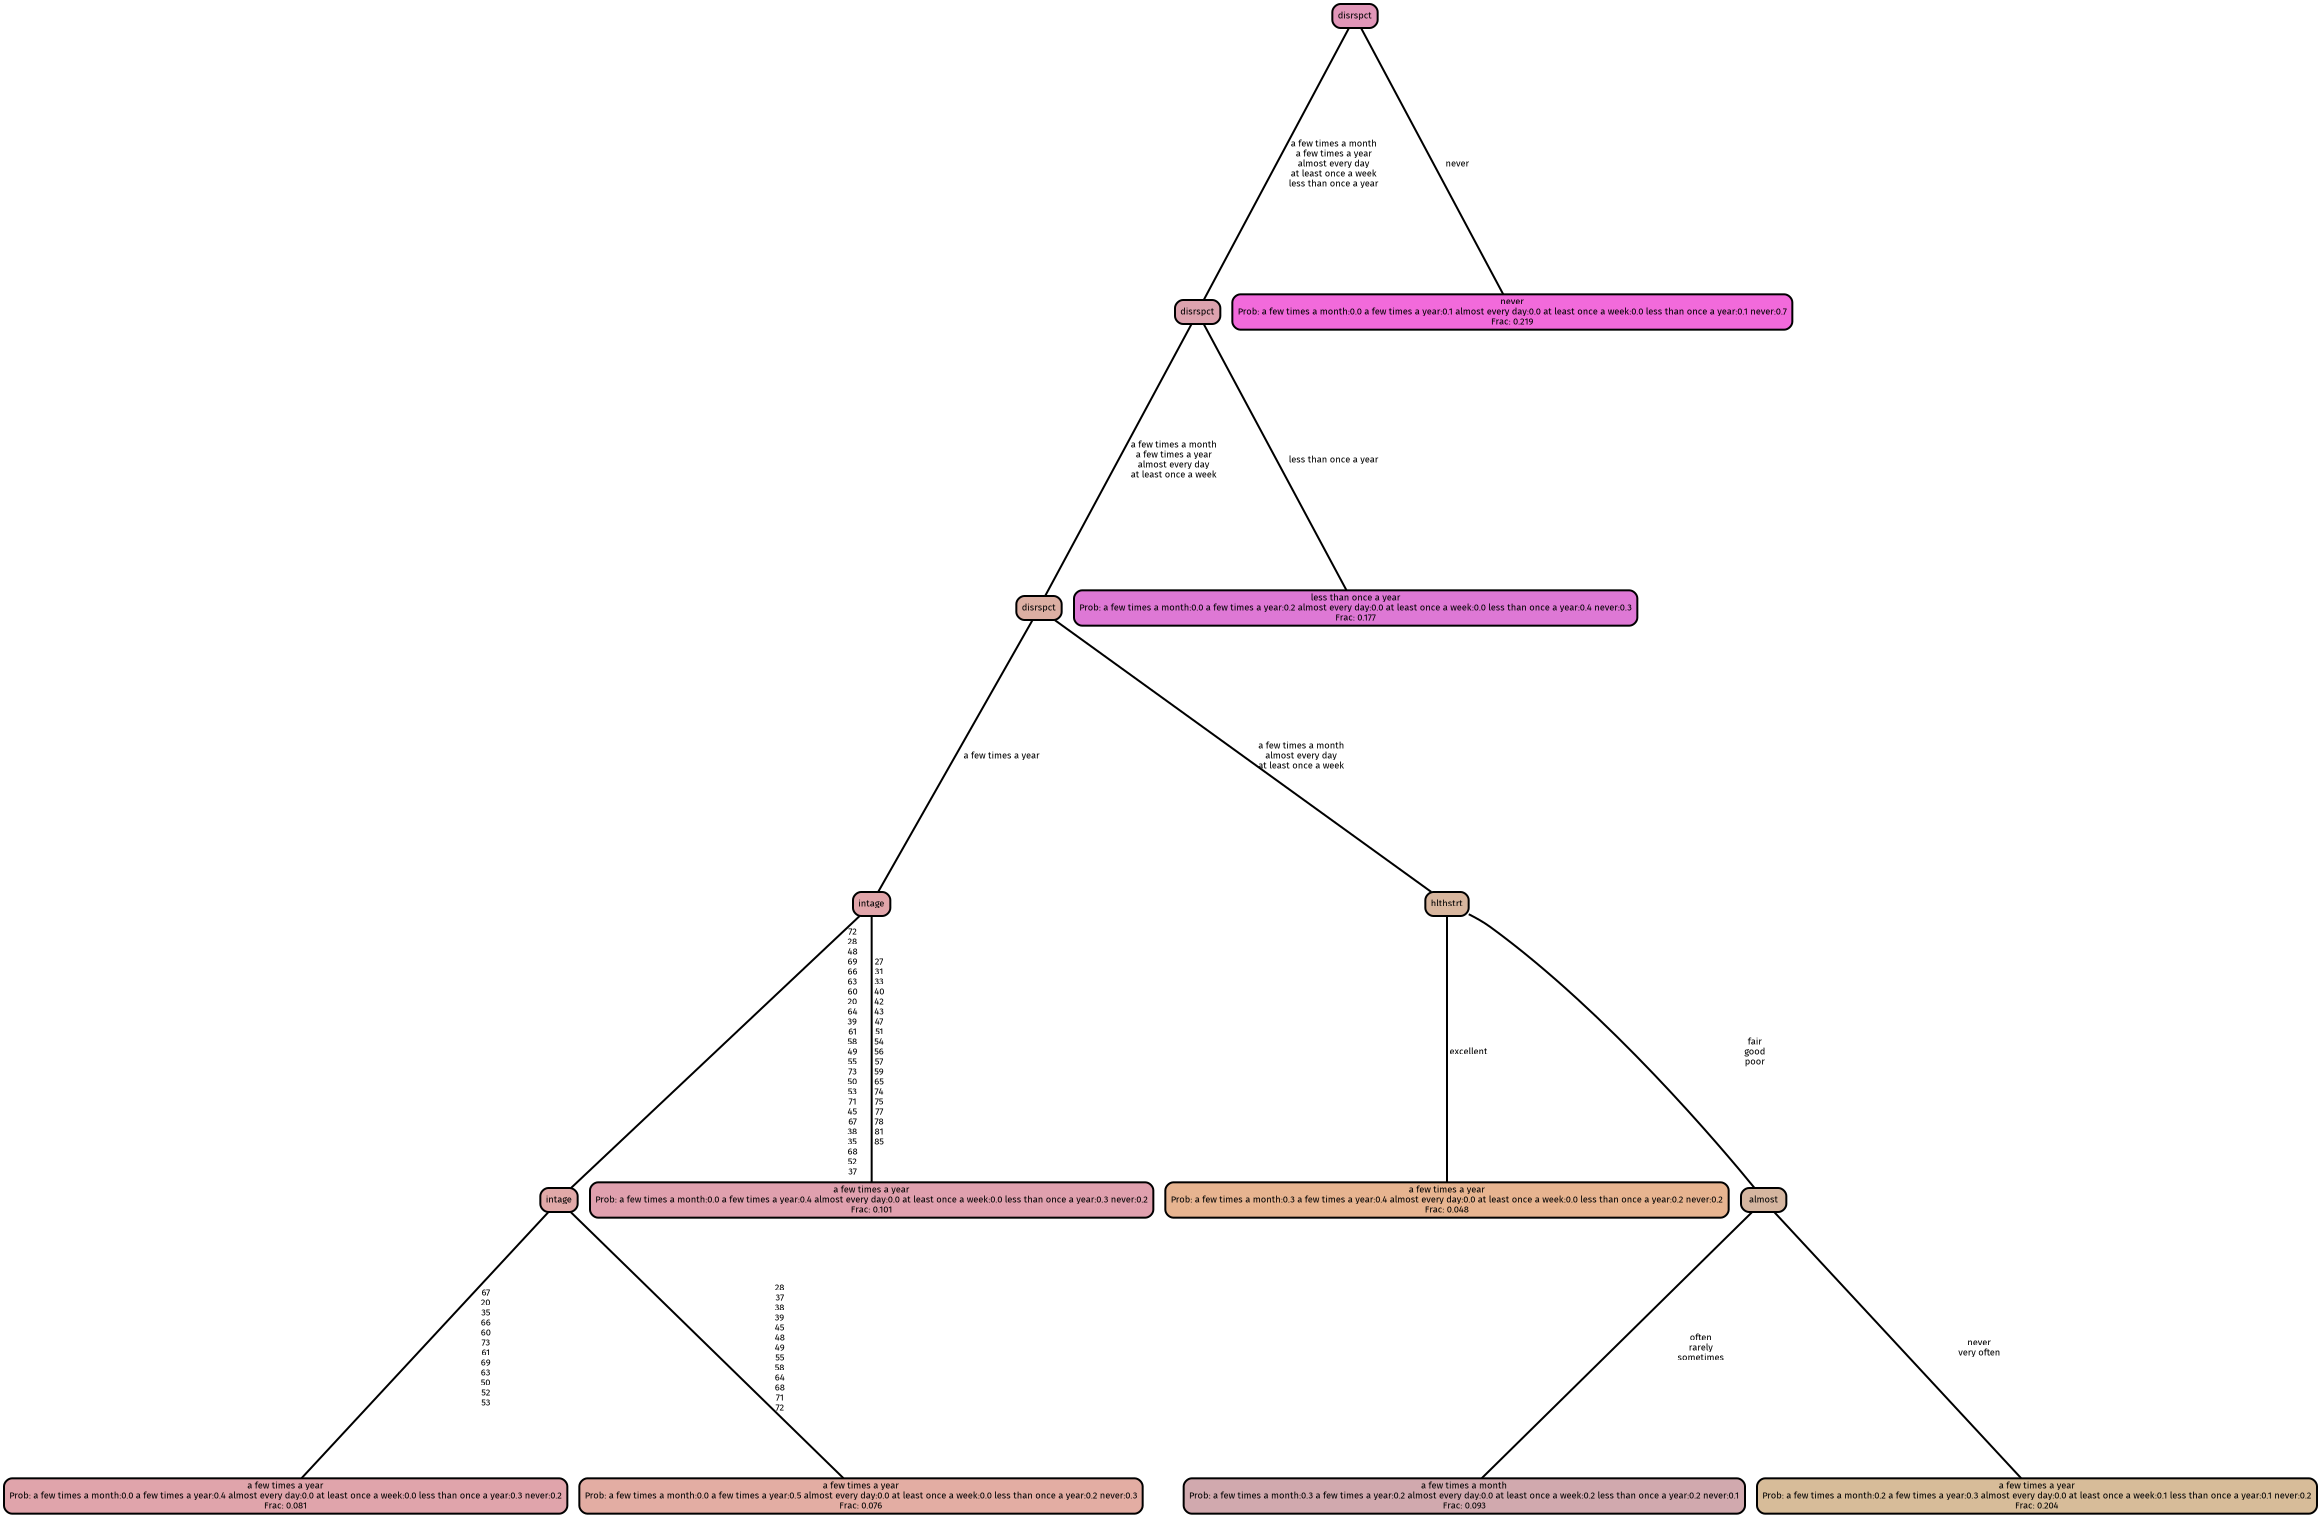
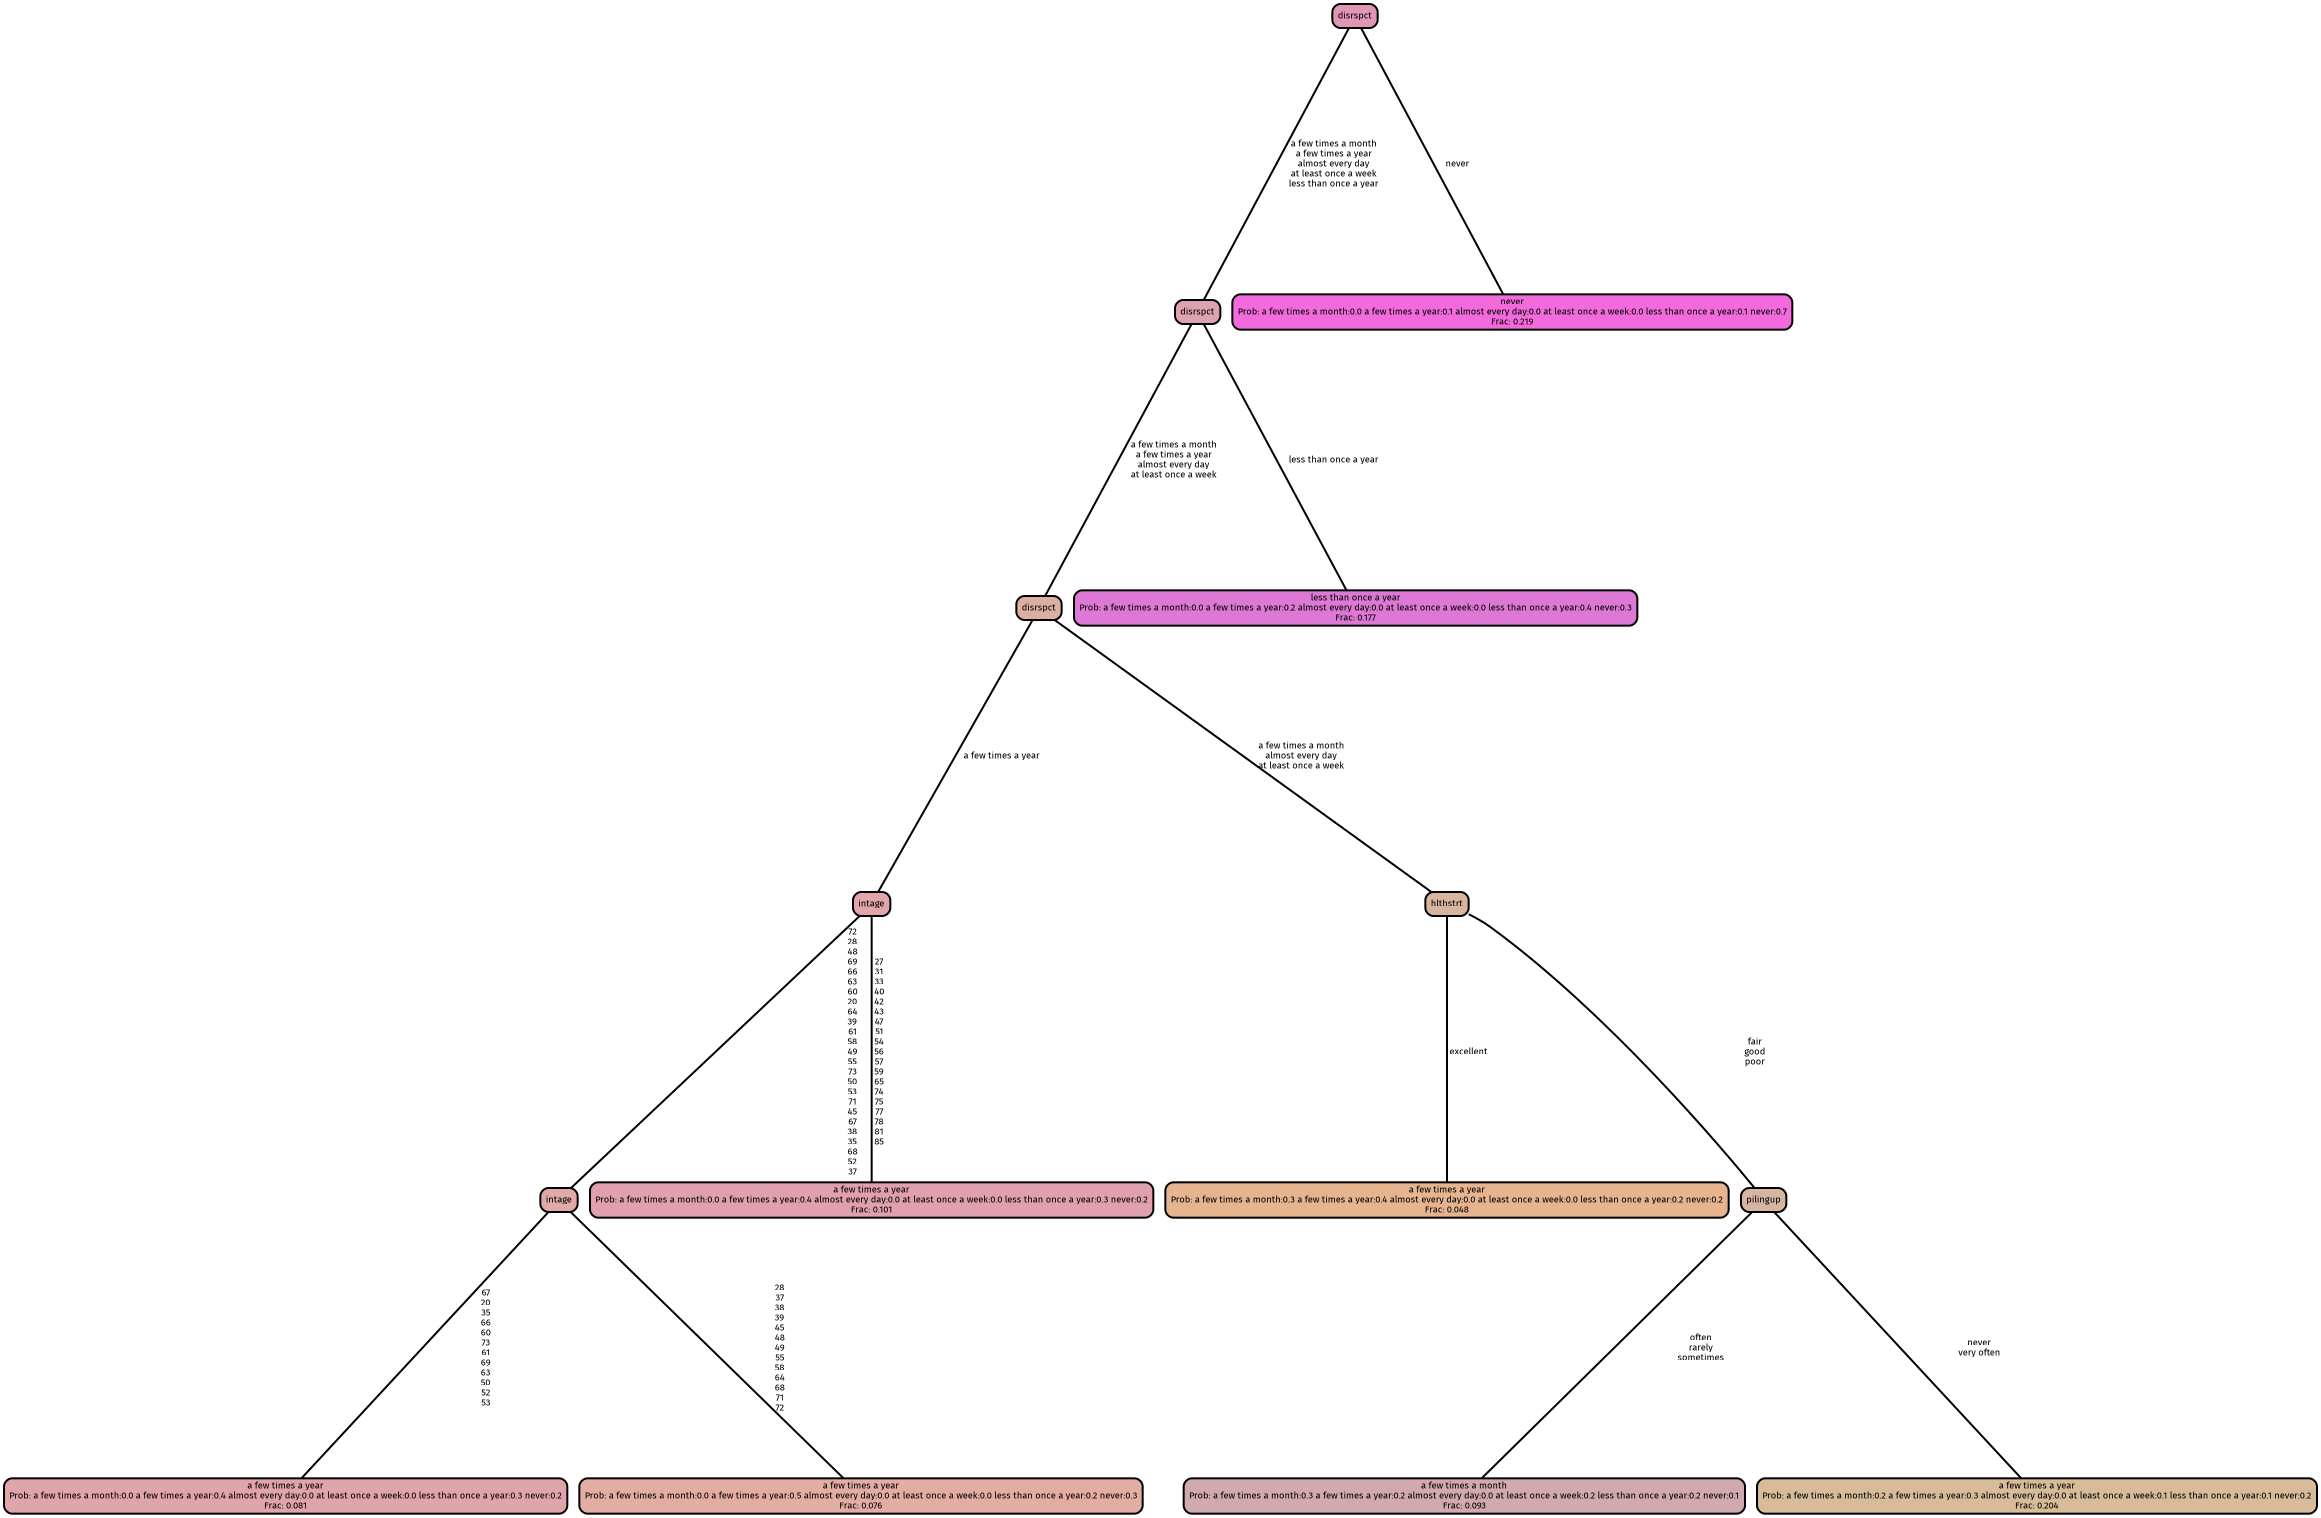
  graph {
    ranksep="0 equally"
    splines=straight
    fontname="Fira Sans"
    node [color=black fontcolor=black fontname="Fira Sans" penwidth=3 shape=box style="filled, rounded"]
    edge [color=black fontname="Fira Sans" penwidth=3]
    n1 [fillcolor="#e0a4ab" label="a few times a year\nProb: a few times a month:0.0 a few times a year:0.4 almost every day:0.0 at least once a week:0.0 less than once a year:0.3 never:0.2\nFrac: 0.081"]
    n2 [fillcolor="#e1a9a8" label=intage]
    n3 [fillcolor="#e3ada3" label="a few times a year\nProb: a few times a month:0.0 a few times a year:0.5 almost every day:0.0 at least once a week:0.0 less than once a year:0.2 never:0.3\nFrac: 0.076"]
    n4 [fillcolor="#e1a5aa" label=intage]
    n5 [fillcolor="#e0a0ae" label="a few times a year\nProb: a few times a month:0.0 a few times a year:0.4 almost every day:0.0 at least once a week:0.0 less than once a year:0.3 never:0.2\nFrac: 0.101"]
    n6 [fillcolor="#dcafa3" label=disrspct]
    n7 [fillcolor="#d8b69e" label=hlthstrt]
    n8 [fillcolor="#e7b490" label="a few times a year\nProb: a few times a month:0.3 a few times a year:0.4 almost every day:0.0 at least once a week:0.0 less than once a year:0.2 never:0.2\nFrac: 0.048"]
-   n9 [fillcolor="#d5b6a0" label=almost]
+   n9 [fillcolor="#d5b6a0" label=pilingup]
    n10 [fillcolor="#d1a9ae" label="a few times a month\nProb: a few times a month:0.3 a few times a year:0.2 almost every day:0.0 at least once a week:0.2 less than once a year:0.2 never:0.1\nFrac: 0.093"]
    n11 [fillcolor="#d7bc99" label="a few times a year\nProb: a few times a month:0.2 a few times a year:0.3 almost every day:0.0 at least once a week:0.1 less than once a year:0.1 never:0.2\nFrac: 0.204"]
    n12 [fillcolor="#dca2ae" label=disrspct]
    n13 [fillcolor="#de78d5" label="less than once a year\nProb: a few times a month:0.0 a few times a year:0.2 almost every day:0.0 at least once a week:0.0 less than once a year:0.4 never:0.3\nFrac: 0.177"]
    n14 [fillcolor="#e196b8" label=disrspct]
    n15 [fillcolor="#f26adb" label="never\nProb: a few times a month:0.0 a few times a year:0.1 almost every day:0.0 at least once a week:0.0 less than once a year:0.1 never:0.7\nFrac: 0.219"]
    subgraph sub_1 {
      rank=same
    }
    n2 -- n1 [label=" 67\n 20\n 35\n 66\n 60\n 73\n 61\n 69\n 63\n 50\n 52\n 53"]
    n2 -- n3 [label=" 28\n 37\n 38\n 39\n 45\n 48\n 49\n 55\n 58\n 64\n 68\n 71\n 72"]
    n4 -- n2 [label=" 72\n 28\n 48\n 69\n 66\n 63\n 60\n 20\n 64\n 39\n 61\n 58\n 49\n 55\n 73\n 50\n 53\n 71\n 45\n 67\n 38\n 35\n 68\n 52\n 37"]
    n4 -- n5 [label=" 27\n 31\n 33\n 40\n 42\n 43\n 47\n 51\n 54\n 56\n 57\n 59\n 65\n 74\n 75\n 77\n 78\n 81\n 85"]
    n6 -- n4 [label=" a few times a year"]
    n6 -- n7 [label=" a few times a month\n almost every day\n at least once a week"]
    n7 -- n8 [label=" excellent"]
    n7 -- n9 [label=" fair\n good\n poor"]
    n9 -- n10 [label=" often\n rarely\n sometimes"]
    n9 -- n11 [label=" never\n very often"]
    n12 -- n6 [label=" a few times a month\n a few times a year\n almost every day\n at least once a week"]
    n12 -- n13 [label=" less than once a year"]
    n14 -- n12 [label=" a few times a month\n a few times a year\n almost every day\n at least once a week\n less than once a year"]
    n14 -- n15 [label=" never"]
  }
